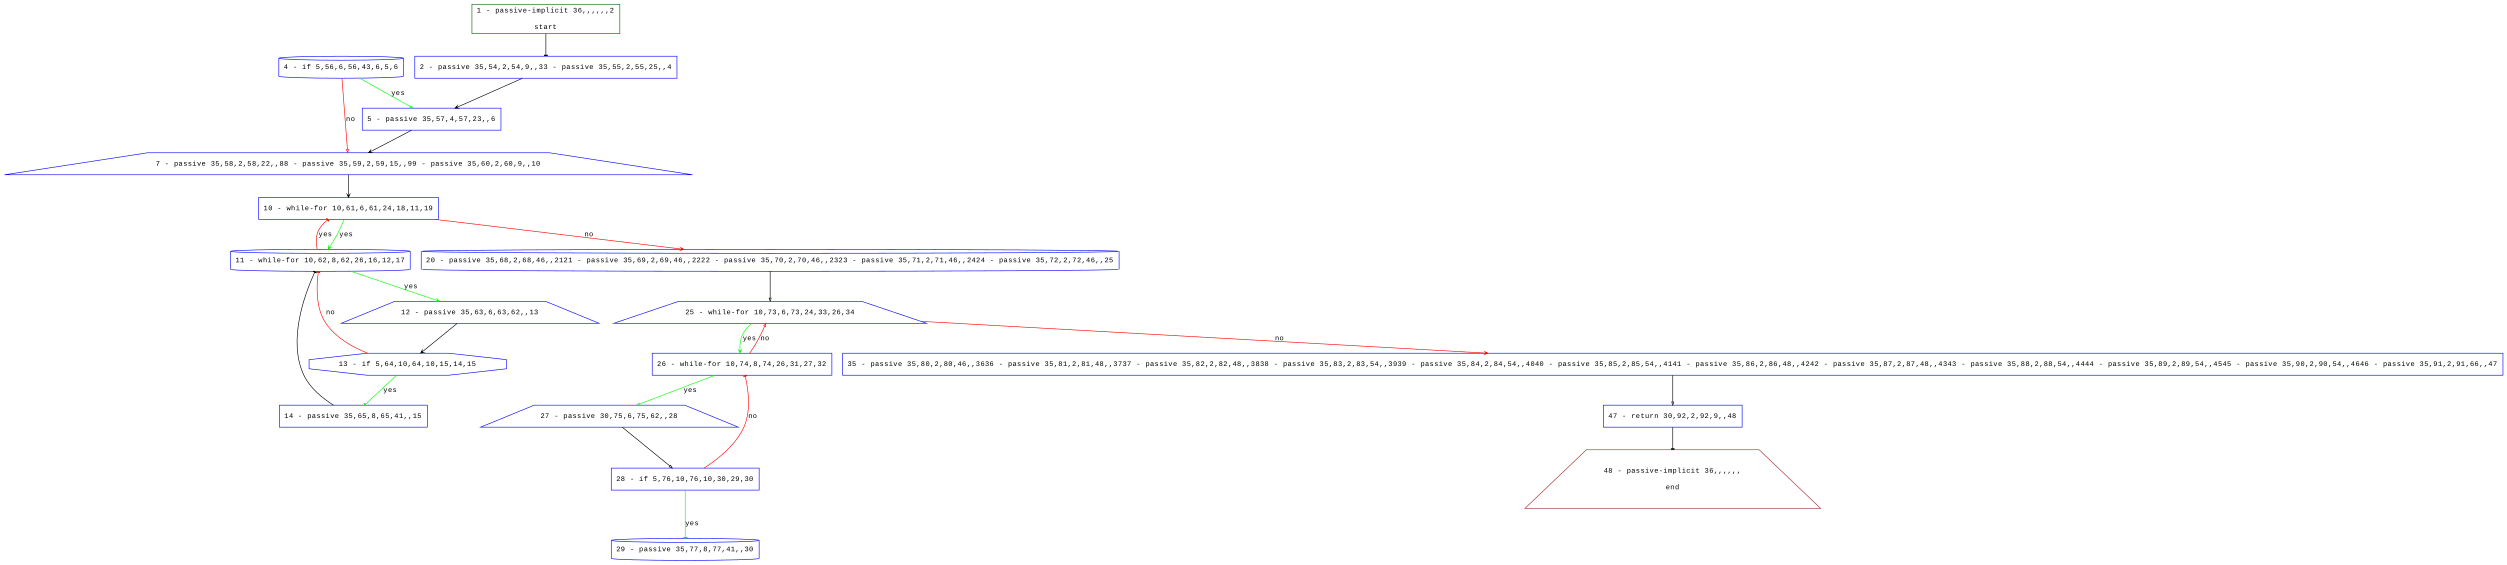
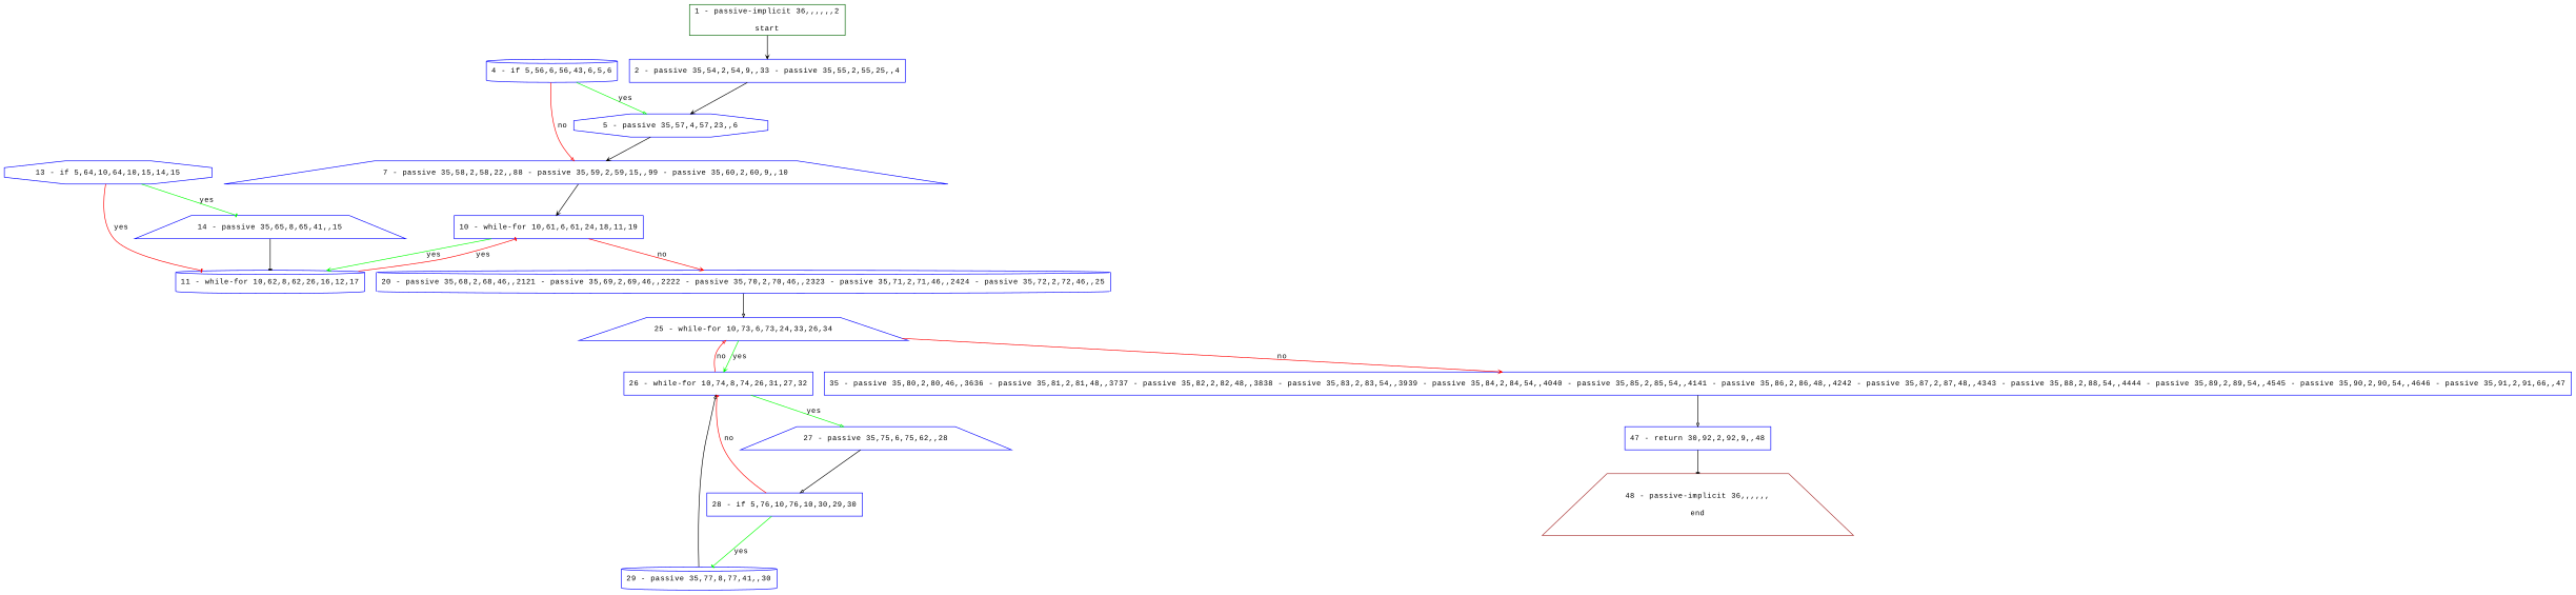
  digraph {
    bgcolor=white
    compound=true
    fillcolor="#FFFFCC"
    fontname="Liberation Mono"
    fontsize=12
    pack=true
    packmode=clust
    style="rounded,filled"
    node [color="#0000ff" compound=true fillcolor="#ffffff" fixedsize=false fontname="Liberation Mono" fontsize=12 node_initialized=no shape=box style=filled]
    edge [arrowhead=vee arrowsize=0.5 arrowtail=none color="#000000" compound=true dir=forward fontcolor=black fontname="Liberation Mono" fontsize=12]
    n1 [label="2 - passive 35,54,2,54,9,,33 - passive 35,55,2,55,25,,4"]
-   n2 [label="5 - passive 35,57,4,57,23,,6"]
+   n2 [label="5 - passive 35,57,4,57,23,,6" shape=octagon]
    n3 [label="4 - if 5,56,6,56,43,6,5,6" shape=cylinder]
    n4 [label="7 - passive 35,58,2,58,22,,88 - passive 35,59,2,59,15,,99 - passive 35,60,2,60,9,,10" shape=trapezium]
    n5 [color="#006400" label="1 - passive-implicit 36,,,,,,2\n\nstart"]
    n6 [label="10 - while-for 10,61,6,61,24,18,11,19"]
    n7 [label="11 - while-for 10,62,8,62,26,16,12,17" shape=cylinder]
    n8 [label="20 - passive 35,68,2,68,46,,2121 - passive 35,69,2,69,46,,2222 - passive 35,70,2,70,46,,2323 - passive 35,71,2,71,46,,2424 - passive 35,72,2,72,46,,25" shape=cylinder]
-   n9 [label="12 - passive 35,63,6,63,62,,13" shape=trapezium]
    n10 [label="25 - while-for 10,73,6,73,24,33,26,34" shape=trapezium]
    n11 [label="13 - if 5,64,10,64,10,15,14,15" shape=octagon]
    n12 [label="26 - while-for 10,74,8,74,26,31,27,32"]
    n13 [label="35 - passive 35,80,2,80,46,,3636 - passive 35,81,2,81,48,,3737 - passive 35,82,2,82,48,,3838 - passive 35,83,2,83,54,,3939 - passive 35,84,2,84,54,,4040 - passive 35,85,2,85,54,,4141 - passive 35,86,2,86,48,,4242 - passive 35,87,2,87,48,,4343 - passive 35,88,2,88,54,,4444 - passive 35,89,2,89,54,,4545 - passive 35,90,2,90,54,,4646 - passive 35,91,2,91,66,,47"]
-   n14 [label="14 - passive 35,65,8,65,41,,15"]
-   n15 [label="27 - passive 30,75,6,75,62,,28" shape=trapezium]
+   n14 [label="14 - passive 35,65,8,65,41,,15" shape=trapezium]
+   n15 [label="27 - passive 35,75,6,75,62,,28" shape=trapezium]
    n16 [label="47 - return 30,92,2,92,9,,48"]
    n17 [label="28 - if 5,76,10,76,10,30,29,30"]
    n18 [color="#a52a2a" label="48 - passive-implicit 36,,,,,,\n\nend" shape=trapezium]
    n19 [label="29 - passive 35,77,8,77,41,,30" shape=cylinder]
    n1 -> n2
    n2 -> n4
    n3 -> n2 [arrowhead=onormal color="#00ff00" label=yes]
    n3 -> n4 [arrowhead=onormal color="#ff0000" label=no]
    n4 -> n6
-   n5 -> n1 [arrowhead=tee]
+   n5 -> n1
    n6 -> n7 [color="#00ff00" label=yes]
    n6 -> n8 [color="#ff0000" label=no]
    n7 -> n6 [arrowhead=tee color="#ff0000" label=yes]
-   n7 -> n9 [color="#00ff00" label=yes]
    n8 -> n10 [arrowhead=onormal]
-   n9 -> n11
    n10 -> n12 [color="#00ff00" label=yes]
    n10 -> n13 [color="#ff0000" label=no]
-   n11 -> n7 [arrowhead=tee color="#ff0000" label=no]
+   n11 -> n7 [arrowhead=tee color="#ff0000" label=yes]
    n11 -> n14 [arrowhead=tee color="#00ff00" label=yes]
    n12 -> n10 [arrowhead=onormal color="#ff0000" label=no]
    n12 -> n15 [arrowhead=onormal color="#00ff00" label=yes]
    n13 -> n16 [arrowhead=onormal]
    n14 -> n7 [arrowhead=tee]
    n15 -> n17 [arrowhead=onormal]
    n16 -> n18 [arrowhead=tee]
    n17 -> n12 [arrowhead=tee color="#ff0000" label=no]
    n17 -> n19 [arrowhead=tee color="#00ff00" label=yes]
+   n19 -> n12 [arrowhead=onormal]
  }
